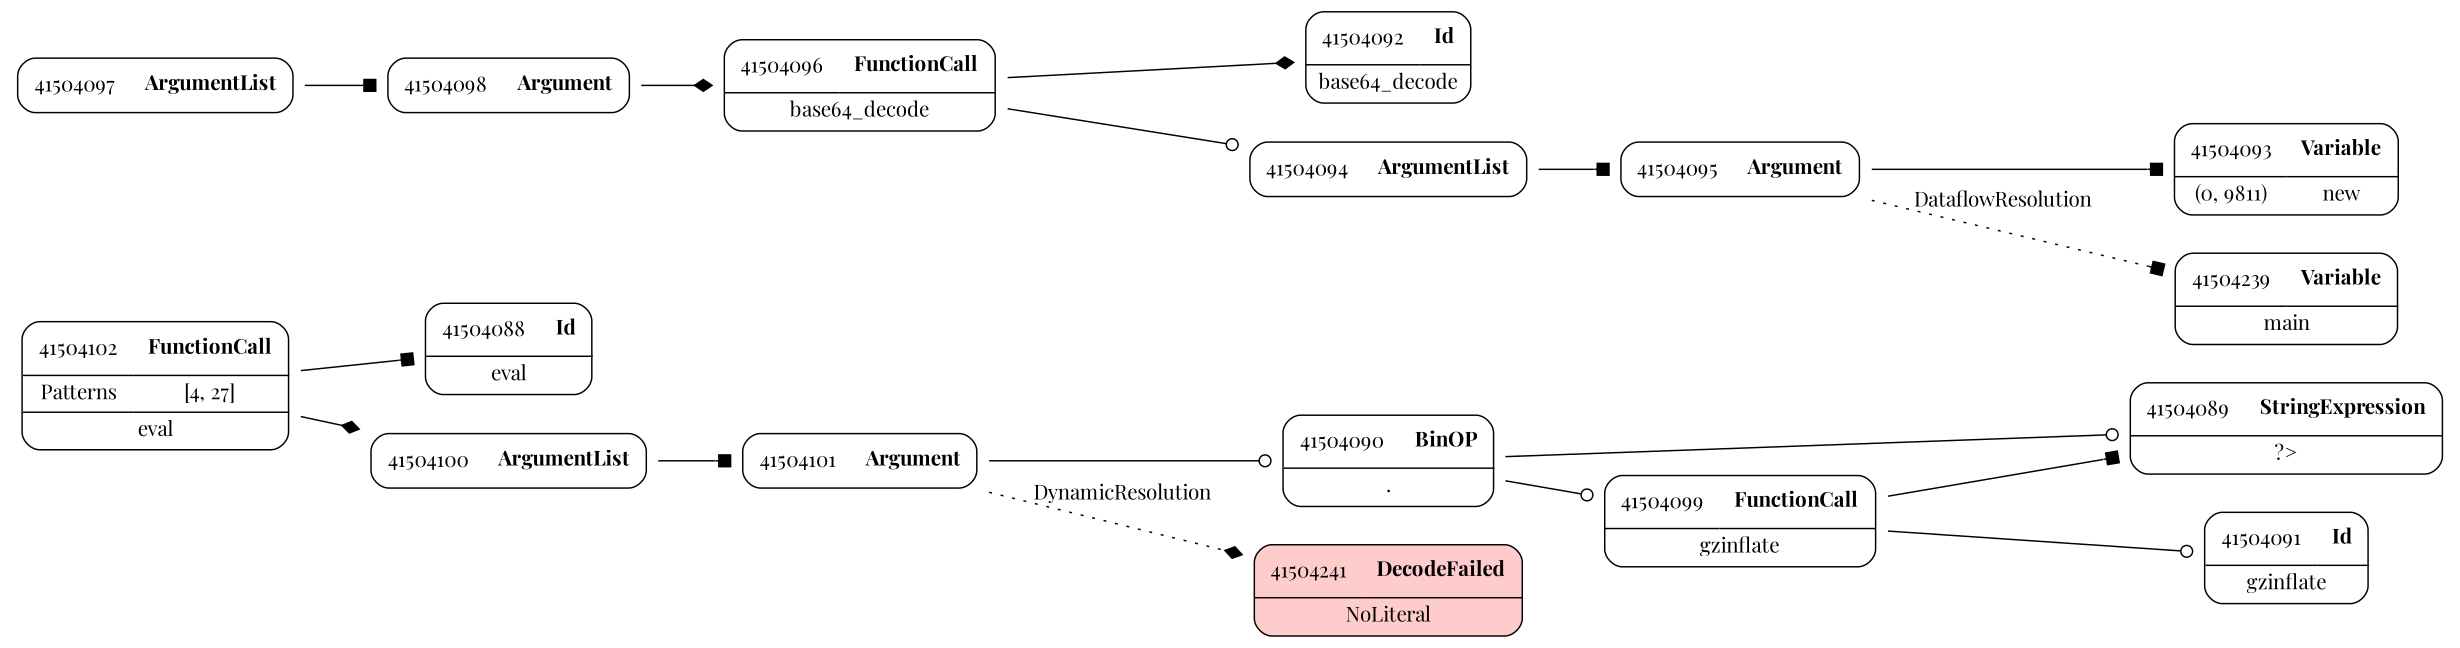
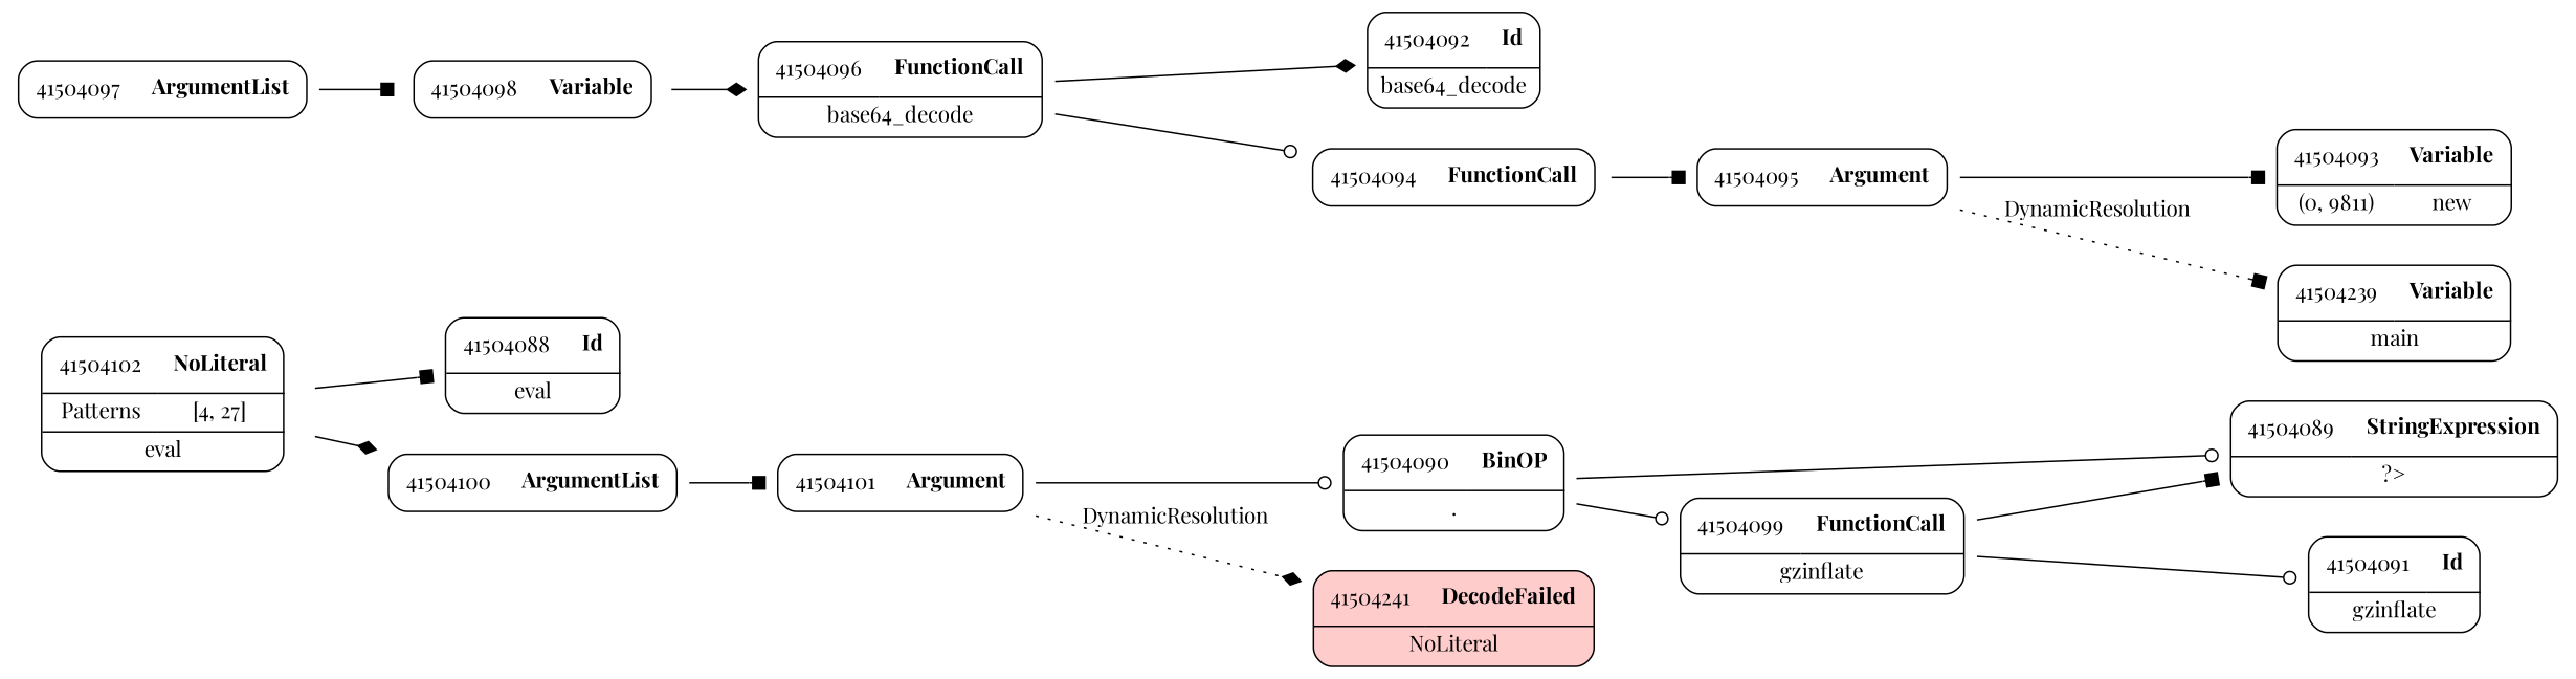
  digraph {
    fontname="Playfair Display"
    rankdir=LR
    node [fontname="Playfair Display" shape=none]
    edge [arrowhead=box fontname="Playfair Display" weight=2]
    n1 [label=<<TABLE border='1' cellspacing='0' cellpadding='10' style='rounded' ><TR><TD border='0'>41504089</TD><TD border='0'><B>StringExpression</B></TD></TR><HR/><TR><TD border='0' cellpadding='5' colspan='2'>?&gt;</TD></TR></TABLE>>]
    n2 [label=<<TABLE border='1' cellspacing='0' cellpadding='10' style='rounded' ><TR><TD border='0'>41504088</TD><TD border='0'><B>Id</B></TD></TR><HR/><TR><TD border='0' cellpadding='5' colspan='2'>eval</TD></TR></TABLE>>]
    n3 [label=<<TABLE border='1' cellspacing='0' cellpadding='10' style='rounded' ><TR><TD border='0'>41504091</TD><TD border='0'><B>Id</B></TD></TR><HR/><TR><TD border='0' cellpadding='5' colspan='2'>gzinflate</TD></TR></TABLE>>]
    n4 [label=<<TABLE border='1' cellspacing='0' cellpadding='10' style='rounded' ><TR><TD border='0'>41504090</TD><TD border='0'><B>BinOP</B></TD></TR><HR/><TR><TD border='0' cellpadding='5' colspan='2'>.</TD></TR></TABLE>>]
    n5 [label=<<TABLE border='1' cellspacing='0' cellpadding='10' style='rounded' ><TR><TD border='0'>41504099</TD><TD border='0'><B>FunctionCall</B></TD></TR><HR/><TR><TD border='0' cellpadding='5' colspan='2'>gzinflate</TD></TR></TABLE>>]
    n6 [label=<<TABLE border='1' cellspacing='0' cellpadding='10' style='rounded' ><TR><TD border='0'>41504097</TD><TD border='0'><B>ArgumentList</B></TD></TR></TABLE>>]
-   n7 [label=<<TABLE border='1' cellspacing='0' cellpadding='10' style='rounded' ><TR><TD border='0'>41504098</TD><TD border='0'><B>Argument</B></TD></TR></TABLE>>]
+   n7 [label=<<TABLE border='1' cellspacing='0' cellpadding='10' style='rounded' ><TR><TD border='0'>41504098</TD><TD border='0'><B>Variable</B></TD></TR></TABLE>>]
    n8 [label=<<TABLE border='1' cellspacing='0' cellpadding='10' style='rounded' ><TR><TD border='0'>41504093</TD><TD border='0'><B>Variable</B></TD></TR><HR/><TR><TD border='0' cellpadding='5'>(0, 9811)</TD><TD border='0' cellpadding='5'>new</TD></TR></TABLE>>]
    n9 [label=<<TABLE border='1' cellspacing='0' cellpadding='10' style='rounded' ><TR><TD border='0'>41504092</TD><TD border='0'><B>Id</B></TD></TR><HR/><TR><TD border='0' cellpadding='5' colspan='2'>base64_decode</TD></TR></TABLE>>]
    n10 [label=<<TABLE border='1' cellspacing='0' cellpadding='10' style='rounded' ><TR><TD border='0'>41504095</TD><TD border='0'><B>Argument</B></TD></TR></TABLE>>]
    n11 [label=<<TABLE border='1' cellspacing='0' cellpadding='10' style='rounded' ><TR><TD border='0'>41504239</TD><TD border='0'><B>Variable</B></TD></TR><HR/><TR><TD border='0' cellpadding='5' colspan='2'>main</TD></TR></TABLE>>]
-   n12 [label=<<TABLE border='1' cellspacing='0' cellpadding='10' style='rounded' ><TR><TD border='0'>41504094</TD><TD border='0'><B>ArgumentList</B></TD></TR></TABLE>>]
+   n12 [label=<<TABLE border='1' cellspacing='0' cellpadding='10' style='rounded' ><TR><TD border='0'>41504094</TD><TD border='0'><B>FunctionCall</B></TD></TR></TABLE>>]
    n13 [label=<<TABLE border='1' cellspacing='0' cellpadding='10' style='rounded' bgcolor='#FFCCCC' ><TR><TD border='0'>41504241</TD><TD border='0'><B>DecodeFailed</B></TD></TR><HR/><TR><TD border='0' cellpadding='5' colspan='2'>NoLiteral</TD></TR></TABLE>>]
    n14 [label=<<TABLE border='1' cellspacing='0' cellpadding='10' style='rounded' ><TR><TD border='0'>41504096</TD><TD border='0'><B>FunctionCall</B></TD></TR><HR/><TR><TD border='0' cellpadding='5' colspan='2'>base64_decode</TD></TR></TABLE>>]
    n15 [label=<<TABLE border='1' cellspacing='0' cellpadding='10' style='rounded' ><TR><TD border='0'>41504101</TD><TD border='0'><B>Argument</B></TD></TR></TABLE>>]
    n16 [label=<<TABLE border='1' cellspacing='0' cellpadding='10' style='rounded' ><TR><TD border='0'>41504100</TD><TD border='0'><B>ArgumentList</B></TD></TR></TABLE>>]
-   n17 [label=<<TABLE border='1' cellspacing='0' cellpadding='10' style='rounded' ><TR><TD border='0'>41504102</TD><TD border='0'><B>FunctionCall</B></TD></TR><HR/><TR><TD border='0' cellpadding='5'>Patterns</TD><TD border='0' cellpadding='5'>[4, 27]</TD></TR><HR/><TR><TD border='0' cellpadding='5' colspan='2'>eval</TD></TR></TABLE>>]
+   n17 [label=<<TABLE border='1' cellspacing='0' cellpadding='10' style='rounded' ><TR><TD border='0'>41504102</TD><TD border='0'><B>NoLiteral</B></TD></TR><HR/><TR><TD border='0' cellpadding='5'>Patterns</TD><TD border='0' cellpadding='5'>[4, 27]</TD></TR><HR/><TR><TD border='0' cellpadding='5' colspan='2'>eval</TD></TR></TABLE>>]
    n4 -> n1 [arrowhead=odot]
    n4 -> n5 [arrowhead=odot]
    n5 -> n1
    n5 -> n3 [arrowhead=odot]
    n6 -> n7
    n7 -> n14 [arrowhead=diamond]
    n10 -> n8
-   n10 -> n11 [label=DataflowResolution style=dotted weight=""]
+   n10 -> n11 [label=DynamicResolution style=dotted weight=""]
    n12 -> n10
    n14 -> n9 [arrowhead=diamond]
    n14 -> n12 [arrowhead=odot]
    n15 -> n4 [arrowhead=odot]
    n15 -> n13 [arrowhead=diamond label=DynamicResolution style=dotted weight=""]
    n16 -> n15
    n17 -> n2
    n17 -> n16 [arrowhead=diamond]
  }
